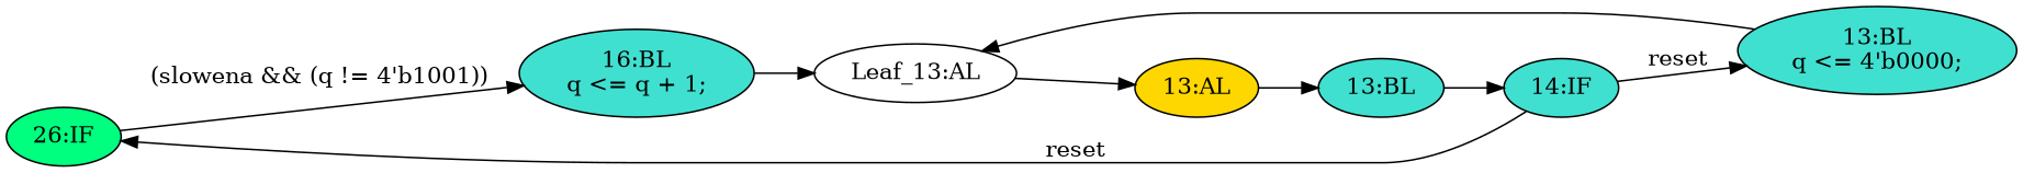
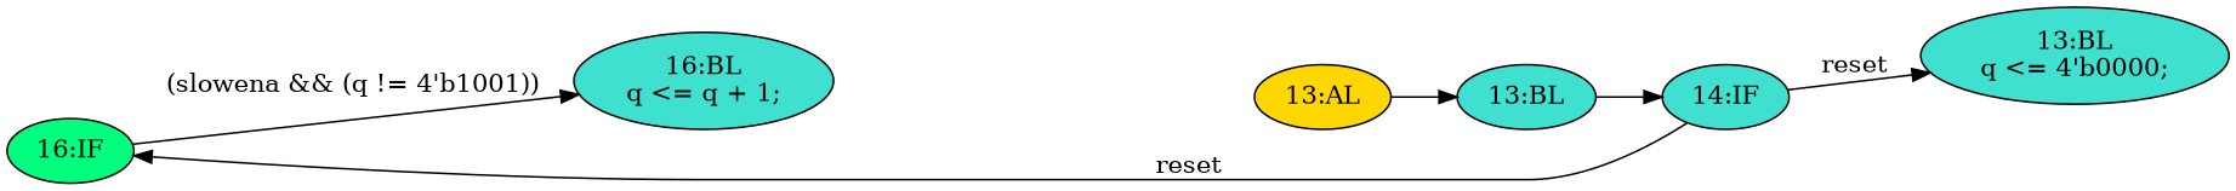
  strict digraph {
    rankdir=LR
    node [fillcolor=turquoise statements="[]" style=filled typ=Block]
    edge [cond="[]" lineno=None]
-   n1 [ast="<pyverilog.vparser.ast.IfStatement object at 0x7fe8398a4610>" fillcolor=springgreen label="26:IF" typ=IfStatement]
+   n1 [ast="<pyverilog.vparser.ast.IfStatement object at 0x7fe8398a4610>" fillcolor=springgreen label="16:IF" typ=IfStatement]
    n2 [ast="<pyverilog.vparser.ast.Block object at 0x7fe8398a4210>" label="16:BL\nq <= q + 1;" statements="[<pyverilog.vparser.ast.NonblockingSubstitution object at 0x7fe83984ebd0>]"]
-   n3 [def_var="['q']" label="Leaf_13:AL" fillcolor="" statements="" style="" typ=""]
    n4 [ast="<pyverilog.vparser.ast.Always object at 0x7fe839843fd0>" clk_sens=True fillcolor=gold label="13:AL" sens="['clk']" typ=Always use_var="['reset', 'q', 'slowena']"]
    n5 [ast="<pyverilog.vparser.ast.Block object at 0x7fe8399350d0>" label="13:BL"]
    n6 [ast="<pyverilog.vparser.ast.IfStatement object at 0x7fe839856bd0>" label="14:IF" typ=IfStatement]
    n7 [ast="<pyverilog.vparser.ast.Block object at 0x7fe839935e10>" label="13:BL\nq <= 4'b0000;" statements="[<pyverilog.vparser.ast.NonblockingSubstitution object at 0x7fe839856810>]"]
    n1 -> n2 [cond="['slowena', 'q']" label="(slowena && (q != 4'b1001))" lineno=16]
-   n2 -> n3
-   n3 -> n4 [cond="" lineno=""]
    n4 -> n5
    n5 -> n6
    n6 -> n1 [cond="['reset']" label=reset lineno=14]
    n6 -> n7 [cond="['reset']" label=reset lineno=14]
-   n7 -> n3
  }
